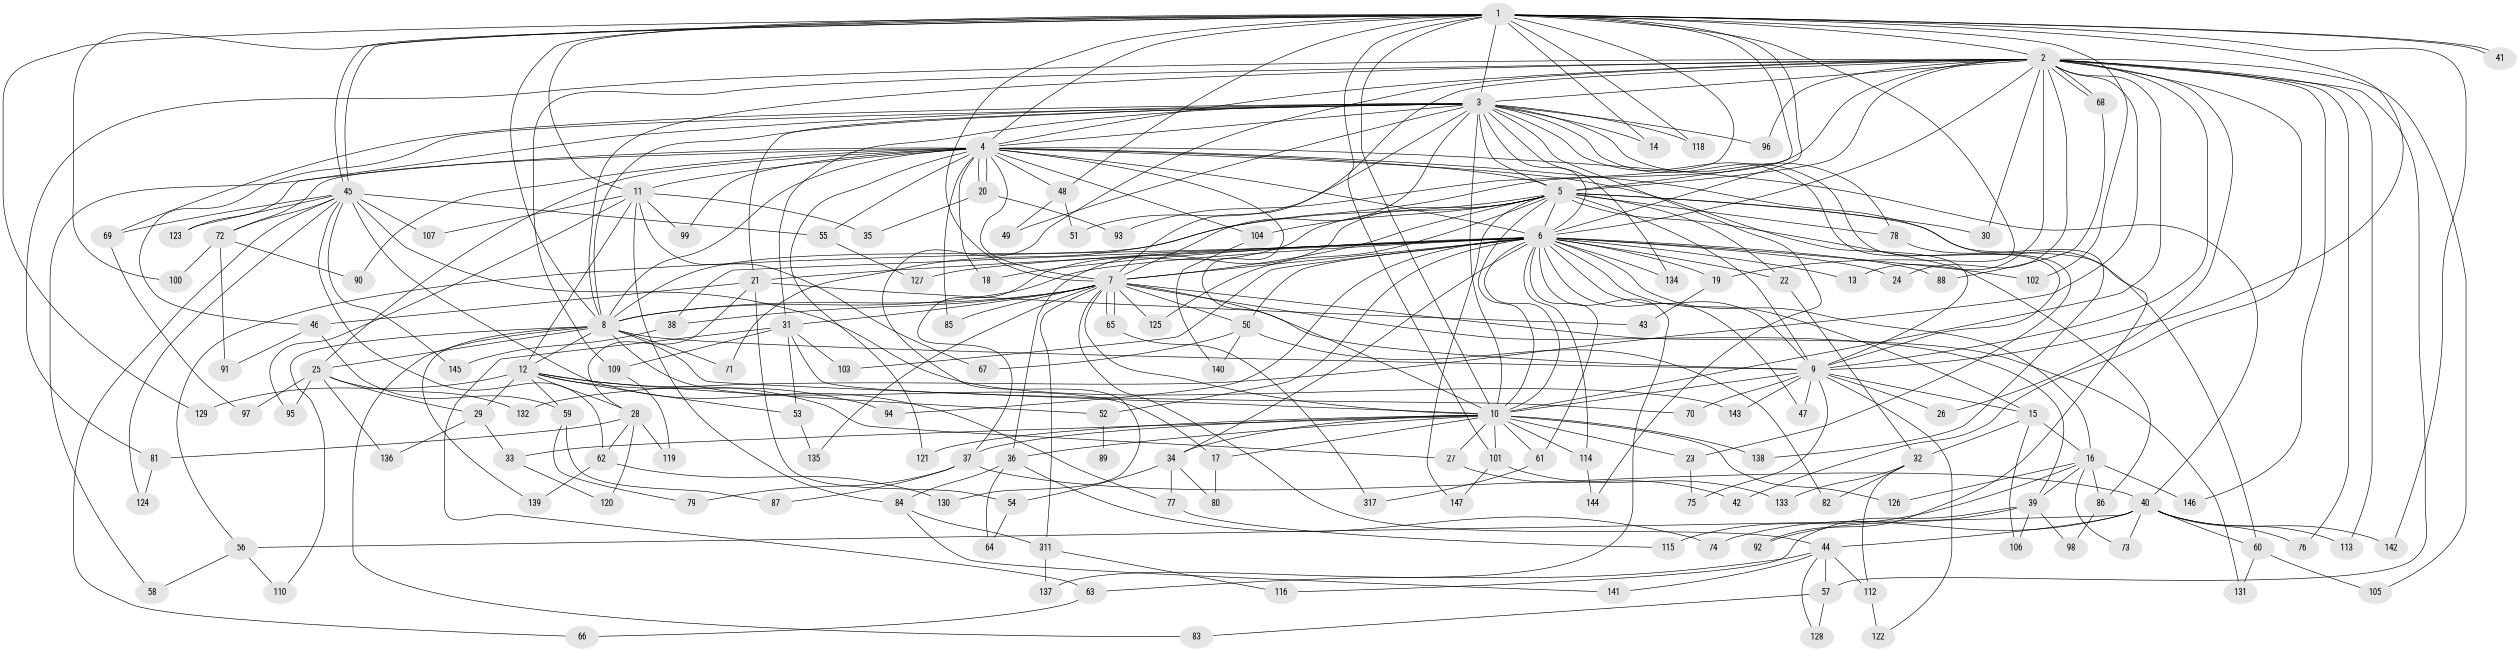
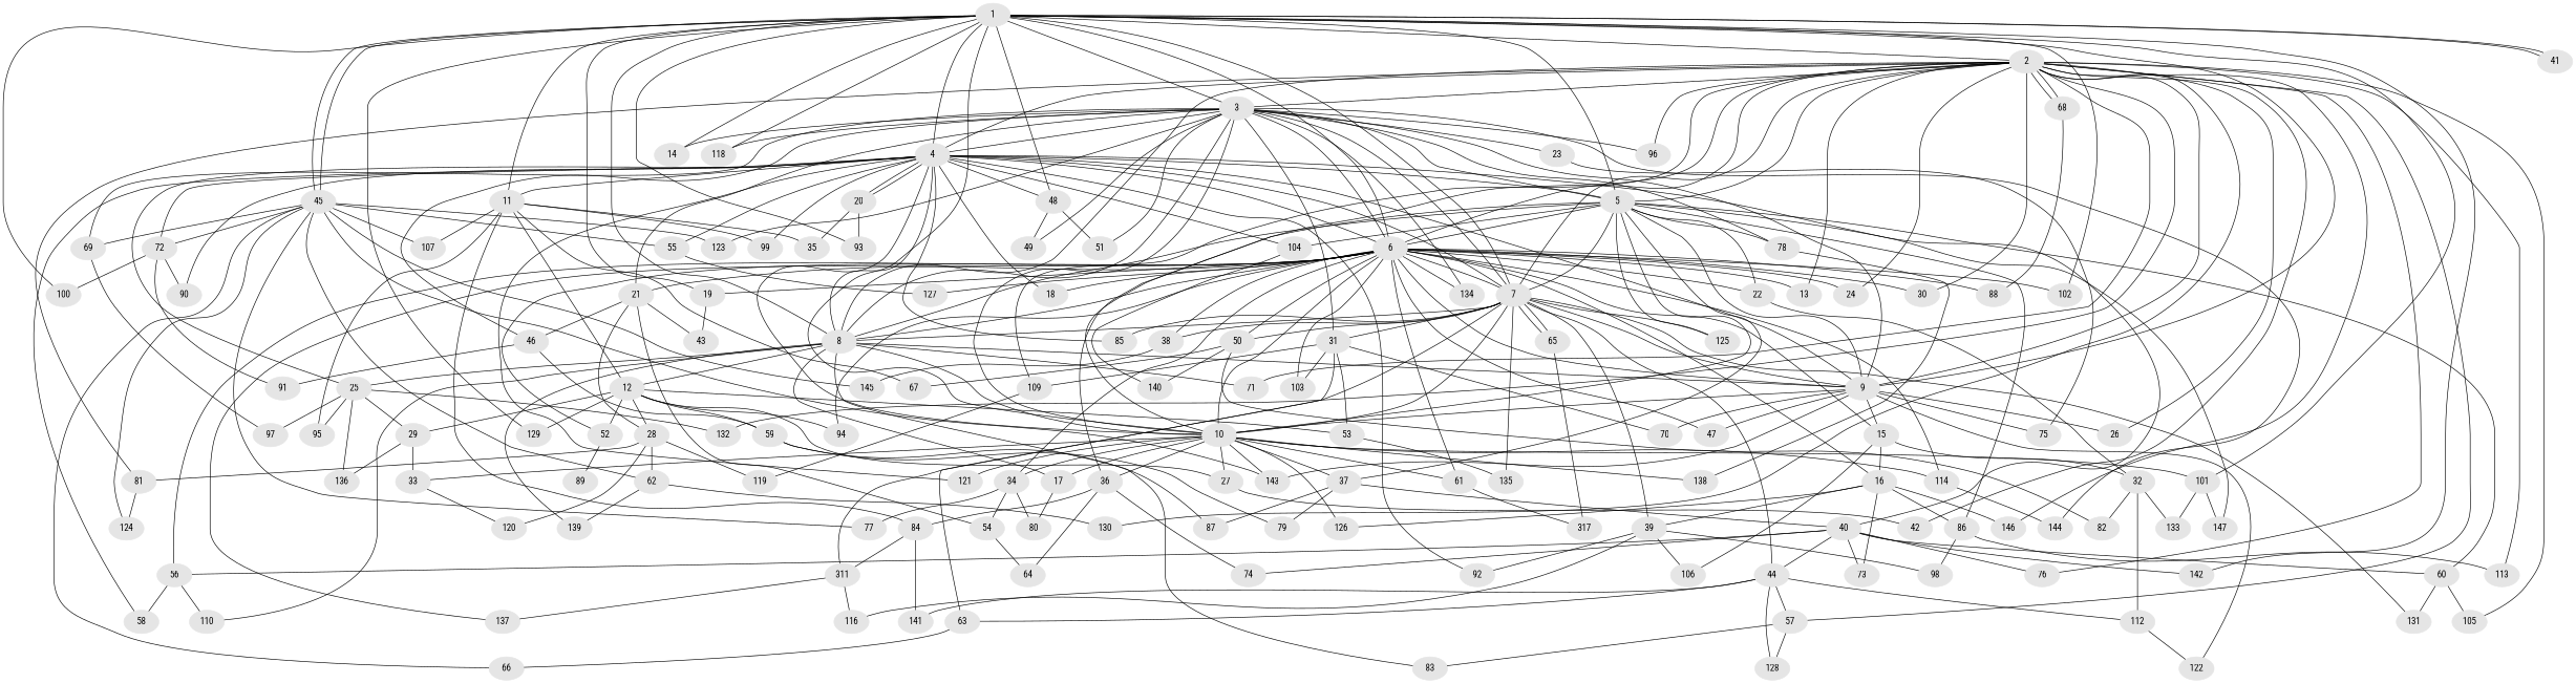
  graph {
    fontname="Roboto Condensed"
    node [color=gray90 fontname="Roboto Condensed" style=filled]
    edge [fontname="Roboto Condensed"]
    1
    2
    3
    4
    5
    6
    7
    8
    9
    10
    11
    14
    19
    41
    45
    48
    93
    100
    101
    102
    118
    129
    142
    13
    24
    26
    30
    42
    57
    68
    71
    76
    81
    96
    105
    109
    113
    130
    132
    146
    21
    23
    31
    46
    49
    51
    69
    78
    123
    134
    144
    18
    20
    25
    40
    55
    58
    72
    85
    90
    92
    99
    104
    121
    22
    36
    37
    60
    86
    125
    147
    15
    16
    34
    38
    47
    50
    52
    56
    61
    88
    94
    103
    114
    127
    137
    39
    44
    65
    n90 [label=311]
    131
    135
    12
    17
    83
    110
    139
    70
    75
    122
    143
    27
    33
    126
    138
    35
    67
    84
    95
    107
    43
    62
    77
    145
    66
    124
    133
    128
    119
    28
    54
    53
    63
    59
    91
    97
    29
    136
    73
    74
    140
    32
    64
    79
    87
    98
    106
-   115
    80
    82
    89
    n142 [label=317]
    116
    112
    141
    120
    1 -- 2
    1 -- 3
    1 -- 4
    1 -- 5
    1 -- 6
    1 -- 7
    1 -- 8
    1 -- 9
    1 -- 10
    1 -- 11
    1 -- 14
    1 -- 19
    1 -- 41
    1 -- 41
    1 -- 45
    1 -- 45
    1 -- 48
    1 -- 93
    1 -- 100
    1 -- 101
    1 -- 102
    1 -- 118
    1 -- 129
    1 -- 142
    2 -- 3
    2 -- 4
    2 -- 5
    2 -- 6
    2 -- 7
    2 -- 8
    2 -- 9
    2 -- 10
    2 -- 13
    2 -- 24
    2 -- 26
    2 -- 30
    2 -- 42
    2 -- 57
    2 -- 68
    2 -- 68
    2 -- 71
    2 -- 76
    2 -- 81
    2 -- 96
    2 -- 105
    2 -- 109
    2 -- 113
    2 -- 130
    2 -- 132
    2 -- 146
    3 -- 4
    3 -- 5
    3 -- 6
    3 -- 7
    3 -- 8
    3 -- 9
    3 -- 10
    3 -- 14
    3 -- 118
    3 -- 96
    3 -- 21
    3 -- 23
    3 -- 31
    3 -- 46
    3 -- 49
    3 -- 51
    3 -- 69
    3 -- 78
    3 -- 123
    3 -- 134
    3 -- 144
    4 -- 5
    4 -- 6
    4 -- 7
    4 -- 8
    4 -- 9
    4 -- 10
    4 -- 11
    4 -- 48
    4 -- 18
    4 -- 20
    4 -- 20
    4 -- 25
    4 -- 40
    4 -- 55
    4 -- 58
    4 -- 72
    4 -- 85
    4 -- 90
    4 -- 92
    4 -- 99
    4 -- 104
    4 -- 121
    5 -- 6
    5 -- 7
    5 -- 8
    5 -- 9
    5 -- 10
-   5 -- 30
+   6 -- 30
    5 -- 78
    5 -- 104
    5 -- 22
    5 -- 36
    5 -- 37
    5 -- 60
    5 -- 86
    5 -- 125
    5 -- 147
    6 -- 7
    6 -- 8
    6 -- 9
    6 -- 10
    6 -- 19
    6 -- 102
    6 -- 13
    6 -- 24
    6 -- 21
    6 -- 134
    6 -- 18
    6 -- 22
    6 -- 15
    6 -- 16
    6 -- 34
    6 -- 38
    6 -- 47
    6 -- 50
    6 -- 52
    6 -- 56
    6 -- 61
    6 -- 88
    6 -- 94
    6 -- 103
    6 -- 114
    6 -- 127
    6 -- 137
    7 -- 8
    7 -- 9
    7 -- 10
    7 -- 31
    7 -- 85
    7 -- 125
    7 -- 38
    7 -- 50
    7 -- 39
    7 -- 44
    7 -- 65
    7 -- 65
    7 -- n90
    7 -- 131
    7 -- 135
    8 -- 9
    8 -- 10
    8 -- 71
    8 -- 25
    8 -- 12
    8 -- 17
    8 -- 83
    8 -- 110
    8 -- 139
    9 -- 10
    9 -- 26
    9 -- 15
    9 -- 47
    9 -- 70
    9 -- 75
    9 -- 122
    9 -- 143
    10 -- 101
-   10 -- 23
+   10 -- 143
    10 -- 121
    10 -- 36
    10 -- 37
    10 -- 34
    10 -- 61
    10 -- 114
    10 -- 17
    10 -- 27
    10 -- 33
    10 -- 126
    10 -- 138
    11 -- 99
    11 -- 12
    11 -- 35
    11 -- 67
    11 -- 84
    11 -- 95
    11 -- 107
    19 -- 43
    45 -- 69
    45 -- 123
    45 -- 55
    45 -- 72
    45 -- 143
    45 -- 107
    45 -- 62
    45 -- 77
    45 -- 145
    45 -- 66
    45 -- 124
    48 -- 49
    48 -- 51
    101 -- 147
    101 -- 133
    57 -- 83
    57 -- 128
    68 -- 88
    81 -- 124
    109 -- 119
    21 -- 46
    21 -- 43
    21 -- 28
    21 -- 54
    23 -- 75
    31 -- 109
    31 -- 103
    31 -- 70
    31 -- 53
    31 -- 63
    46 -- 59
    46 -- 91
    69 -- 97
    78 -- 138
    20 -- 93
    20 -- 35
    25 -- 132
    25 -- 95
    25 -- 97
    25 -- 29
    25 -- 136
    40 -- 142
    40 -- 76
-   40 -- 113
+   86 -- 113
    40 -- 60
    40 -- 56
    40 -- 44
    40 -- 73
    40 -- 74
    55 -- 127
    72 -- 100
    72 -- 90
    72 -- 91
    104 -- 140
    22 -- 32
    36 -- 84
    36 -- 74
    36 -- 64
    37 -- 40
    37 -- 79
    37 -- 87
    60 -- 105
    60 -- 131
    86 -- 98
    15 -- 16
    15 -- 32
    15 -- 106
    16 -- 146
    16 -- 86
    16 -- 39
    16 -- 126
    16 -- 73
-   16 -- 115
    34 -- 77
    34 -- 54
    34 -- 80
    38 -- 145
    50 -- 67
    50 -- 140
    50 -- 82
    52 -- 89
    56 -- 58
    56 -- 110
    61 -- n142
    114 -- 144
    39 -- 92
    39 -- 98
    39 -- 106
    39 -- 116
    44 -- 57
    44 -- 128
    44 -- 63
    44 -- 112
    44 -- 141
    65 -- n142
    n90 -- 137
    n90 -- 116
    12 -- 129
    12 -- 52
    12 -- 94
    12 -- 27
    12 -- 28
    12 -- 53
    12 -- 59
    12 -- 29
    17 -- 80
    27 -- 42
    33 -- 120
    84 -- n90
    84 -- 141
    62 -- 130
    62 -- 139
-   77 -- 115
    28 -- 81
    28 -- 62
    28 -- 119
    28 -- 120
    54 -- 64
    53 -- 135
    63 -- 66
    59 -- 79
    59 -- 87
    29 -- 33
    29 -- 136
    32 -- 133
    32 -- 82
    32 -- 112
    112 -- 122
  }
